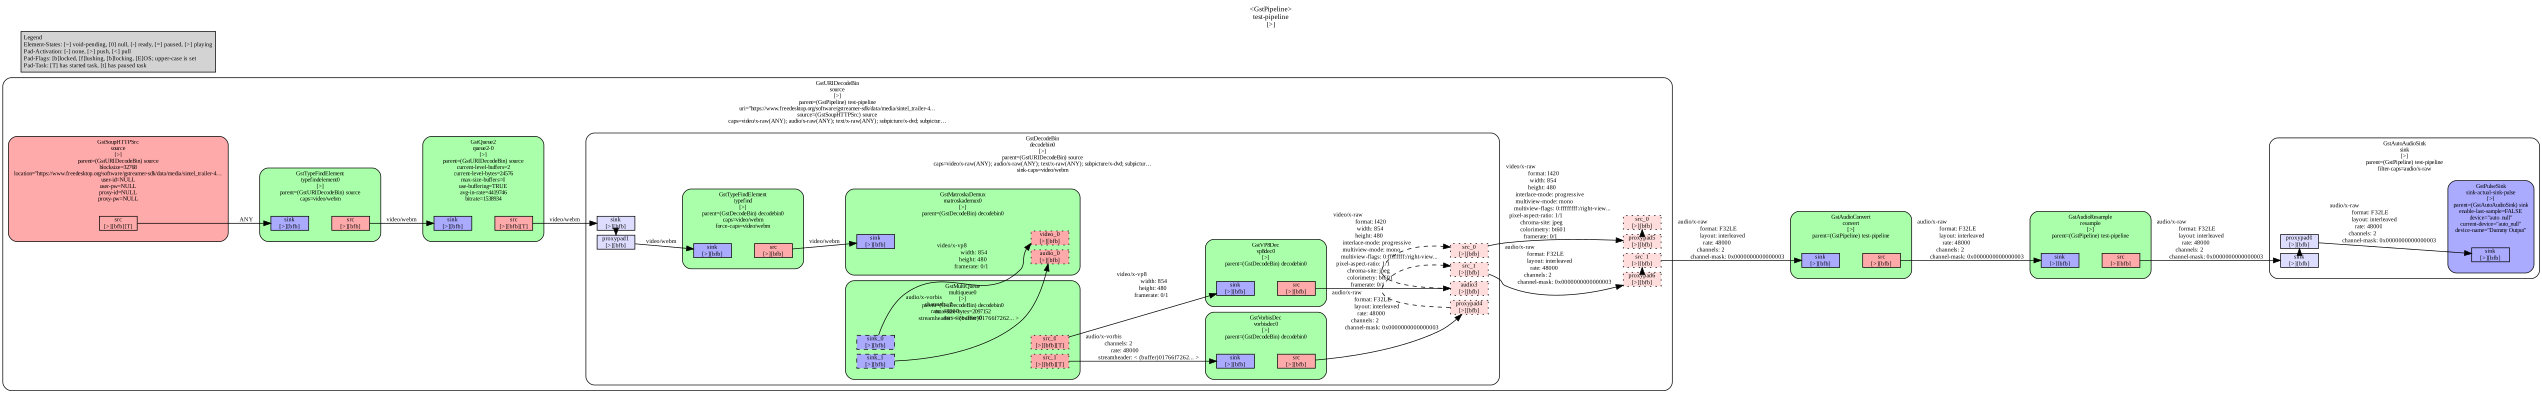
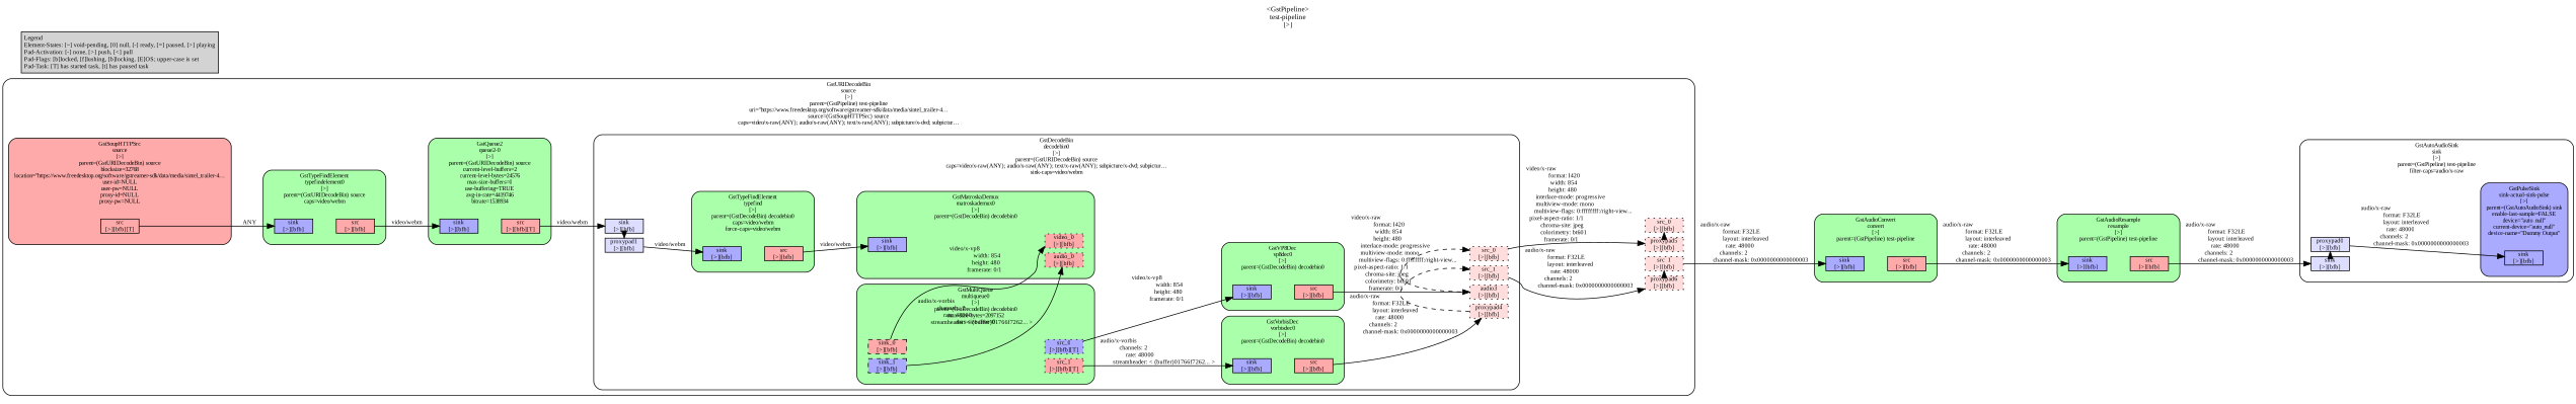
  digraph {
    fontname="Liberation Serif"
    fontsize=10
    label="<GstPipeline>\ntest-pipeline\n[>]"
    labelloc=t
    nodesep=.1
    rankdir=LR
    ranksep=.2
    node [color=black fillcolor="#ffaaaa" fontname="Liberation Serif" fontsize=9 margin="0.0,0.0" shape=box style="filled,solid"]
    edge [fontname="Liberation Serif" fontsize=9 labelfontsize=6]
    n1 [fillcolor="#ddddff" height=0.2 label="proxypad0\n[>][bfb]"]
    n2 [fillcolor="#ddddff" height=0.2 label="sink\n[>][bfb]"]
    n3 [fillcolor="#aaaaff" height=0.2 label="sink\n[>][bfb]"]
    n4 [fillcolor="#aaaaff" height=0.2 label="sink\n[>][bfb]"]
    n5 [height=0.2 label="src\n[>][bfb]"]
    n6 [fillcolor="#aaaaff" height=0.2 label="sink\n[>][bfb]"]
    n7 [height=0.2 label="src\n[>][bfb]"]
    n8 [fillcolor="#ffdddd" height=0.2 label="proxypad5\n[>][bfb]" style="filled,dotted"]
    n9 [fillcolor="#ffdddd" height=0.2 label="src_0\n[>][bfb]" style="filled,dotted"]
    n10 [fillcolor="#ffdddd" height=0.2 label="proxypad6\n[>][bfb]" style="filled,dotted"]
    n11 [fillcolor="#ffdddd" height=0.2 label="src_1\n[>][bfb]" style="filled,dotted"]
    n12 [fillcolor="#aaaaff" height=0.2 label="sink\n[>][bfb]"]
    n13 [height=0.2 label="src\n[>][bfb][T]"]
    n14 [fillcolor="#ddddff" height=0.2 label="sink\n[>][bfb]"]
    n15 [fillcolor="#ddddff" height=0.2 label="proxypad1\n[>][bfb]"]
    n16 [fillcolor="#ffdddd" height=0.2 label="audio3\n[>][bfb]" style="filled,dotted"]
    n17 [fillcolor="#ffdddd" height=0.2 label="src_0\n[>][bfb]" style="filled,dotted"]
    n18 [fillcolor="#ffdddd" height=0.2 label="proxypad4\n[>][bfb]" style="filled,dotted"]
    n19 [fillcolor="#ffdddd" height=0.2 label="src_1\n[>][bfb]" style="filled,dotted"]
    n20 [fillcolor="#aaaaff" height=0.2 label="sink\n[>][bfb]"]
    n21 [height=0.2 label="src\n[>][bfb]"]
    n22 [fillcolor="#aaaaff" height=0.2 label="sink\n[>][bfb]"]
    n23 [height=0.2 label="src\n[>][bfb]"]
-   n24 [fillcolor="#aaaaff" height=0.2 label="sink_0\n[>][bfb]" style="filled,dashed"]
+   n24 [height=0.2 label="sink_0\n[>][bfb]" style="filled,dashed"]
    n25 [fillcolor="#aaaaff" height=0.2 label="sink_1\n[>][bfb]" style="filled,dashed"]
-   n26 [height=0.2 label="src_0\n[>][bfb][T]" style="filled,dotted"]
+   n26 [fillcolor="#aaaaff" height=0.2 label="src_0\n[>][bfb][T]" style="filled,dotted"]
    n27 [height=0.2 label="src_1\n[>][bfb][T]" style="filled,dotted"]
    n28 [fillcolor="#aaaaff" height=0.2 label="sink\n[>][bfb]"]
    n29 [height=0.2 label="video_0\n[>][bfb]" style="filled,dotted"]
    n30 [height=0.2 label="audio_0\n[>][bfb]" style="filled,dotted"]
    n31 [fillcolor="#aaaaff" height=0.2 label="sink\n[>][bfb]"]
    n32 [height=0.2 label="src\n[>][bfb]"]
    n33 [fillcolor="#aaaaff" height=0.2 label="sink\n[>][bfb]"]
    n34 [height=0.2 label="src\n[>][bfb]"]
    n35 [height=0.2 label="src\n[>][bfb][T]"]
    n36 [label="Legend\lElement-States: [~] void-pending, [0] null, [-] ready, [=] paused, [>] playing\lPad-Activation: [-] none, [>] push, [<] pull\lPad-Flags: [b]locked, [f]lushing, [b]locking, [E]OS; upper-case is set\lPad-Task: [T] has started task, [t] has paused task\l" margin="0.05,0.05" style=filled color="" fillcolor=""]
    subgraph cluster_1 {
      color=black
      fillcolor="#ffffff"
      fontsize=8
      label="GstAutoAudioSink\nsink\n[>]\nparent=(GstPipeline) test-pipeline\nfilter-caps=audio/x-raw"
      style="filled,rounded"
      subgraph cluster_2 {
        color=black
        fillcolor="#ffffff"
        fontsize=8
        label=""
        style=invis
        n1
        n2
      }
      subgraph cluster_3 {
        color=black
        fillcolor="#aaaaff"
        fontsize=8
        label="GstPulseSink\nsink-actual-sink-pulse\n[>]\nparent=(GstAutoAudioSink) sink\nenable-last-sample=FALSE\ndevice=\"auto_null\"\ncurrent-device=\"auto_null\"\ndevice-name=\"Dummy Output\""
        style="filled,rounded"
        subgraph cluster_4 {
          color=black
          fillcolor="#aaaaff"
          fontsize=8
          label=""
          style=invis
          n3
        }
      }
    }
    subgraph cluster_5 {
      color=black
      fillcolor="#aaffaa"
      fontsize=8
      label="GstAudioResample\nresample\n[>]\nparent=(GstPipeline) test-pipeline"
      style="filled,rounded"
      subgraph cluster_6 {
        color=black
        fillcolor="#aaffaa"
        fontsize=8
        label=""
        style=invis
        n4
      }
      subgraph cluster_7 {
        color=black
        fillcolor="#aaffaa"
        fontsize=8
        label=""
        style=invis
        n5
      }
    }
    subgraph cluster_8 {
      color=black
      fillcolor="#aaffaa"
      fontsize=8
      label="GstAudioConvert\nconvert\n[>]\nparent=(GstPipeline) test-pipeline"
      style="filled,rounded"
      subgraph cluster_9 {
        color=black
        fillcolor="#aaffaa"
        fontsize=8
        label=""
        style=invis
        n6
      }
      subgraph cluster_10 {
        color=black
        fillcolor="#aaffaa"
        fontsize=8
        label=""
        style=invis
        n7
      }
    }
    subgraph cluster_11 {
      color=black
      fillcolor="#ffffff"
      fontsize=8
      label="GstURIDecodeBin\nsource\n[>]\nparent=(GstPipeline) test-pipeline\nuri=\"https://www.freedesktop.org/software/gstreamer-sdk/data/media/sintel_trailer-4…\nsource=(GstSoupHTTPSrc) source\ncaps=video/x-raw(ANY); audio/x-raw(ANY); text/x-raw(ANY); subpicture/x-dvd; subpictur…"
      style="filled,rounded"
      subgraph cluster_12 {
        color=black
        fillcolor="#ffffff"
        fontsize=8
        label=""
        style=invis
        n8
        n9
        n10
        n11
      }
      subgraph cluster_13 {
        color=black
        fillcolor="#aaffaa"
        fontsize=8
        label="GstQueue2\nqueue2-0\n[>]\nparent=(GstURIDecodeBin) source\ncurrent-level-buffers=2\ncurrent-level-bytes=24576\nmax-size-buffers=0\nuse-buffering=TRUE\navg-in-rate=4419746\nbitrate=1538934"
        style="filled,rounded"
        subgraph cluster_14 {
          color=black
          fillcolor="#aaffaa"
          fontsize=8
          label=""
          style=invis
          n12
        }
        subgraph cluster_15 {
          color=black
          fillcolor="#aaffaa"
          fontsize=8
          label=""
          style=invis
          n13
        }
      }
      subgraph cluster_16 {
        color=black
        fillcolor="#ffffff"
        fontsize=8
        label="GstDecodeBin\ndecodebin0\n[>]\nparent=(GstURIDecodeBin) source\ncaps=video/x-raw(ANY); audio/x-raw(ANY); text/x-raw(ANY); subpicture/x-dvd; subpictur…\nsink-caps=video/webm"
        style="filled,rounded"
        subgraph cluster_17 {
          color=black
          fillcolor="#ffffff"
          fontsize=8
          label=""
          style=invis
          n14
          n15
        }
        subgraph cluster_18 {
          color=black
          fillcolor="#ffffff"
          fontsize=8
          label=""
          style=invis
          n16
          n17
          n18
          n19
        }
        subgraph cluster_19 {
          color=black
          fillcolor="#aaffaa"
          fontsize=8
          label="GstVorbisDec\nvorbisdec0\n[>]\nparent=(GstDecodeBin) decodebin0"
          style="filled,rounded"
          subgraph cluster_20 {
            color=black
            fillcolor="#aaffaa"
            fontsize=8
            label=""
            style=invis
            n20
          }
          subgraph cluster_21 {
            color=black
            fillcolor="#aaffaa"
            fontsize=8
            label=""
            style=invis
            n21
          }
        }
        subgraph cluster_22 {
          color=black
          fillcolor="#aaffaa"
          fontsize=8
          label="GstVP8Dec\nvp8dec0\n[>]\nparent=(GstDecodeBin) decodebin0"
          style="filled,rounded"
          subgraph cluster_23 {
            color=black
            fillcolor="#aaffaa"
            fontsize=8
            label=""
            style=invis
            n22
          }
          subgraph cluster_24 {
            color=black
            fillcolor="#aaffaa"
            fontsize=8
            label=""
            style=invis
            n23
          }
        }
        subgraph cluster_25 {
          color=black
          fillcolor="#aaffaa"
          fontsize=8
          label="GstMultiQueue\nmultiqueue0\n[>]\nparent=(GstDecodeBin) decodebin0\nmax-size-bytes=2097152\nmax-size-time=0"
          style="filled,rounded"
          subgraph cluster_26 {
            color=black
            fillcolor="#aaffaa"
            fontsize=8
            label=""
            style=invis
            n24
            n25
          }
          subgraph cluster_27 {
            color=black
            fillcolor="#aaffaa"
            fontsize=8
            label=""
            style=invis
            n26
            n27
          }
        }
        subgraph cluster_28 {
          color=black
          fillcolor="#aaffaa"
          fontsize=8
          label="GstMatroskaDemux\nmatroskademux0\n[>]\nparent=(GstDecodeBin) decodebin0"
          style="filled,rounded"
          subgraph cluster_29 {
            color=black
            fillcolor="#aaffaa"
            fontsize=8
            label=""
            style=invis
            n28
          }
          subgraph cluster_30 {
            color=black
            fillcolor="#aaffaa"
            fontsize=8
            label=""
            style=invis
            n29
            n30
          }
        }
        subgraph cluster_31 {
          color=black
          fillcolor="#aaffaa"
          fontsize=8
          label="GstTypeFindElement\ntypefind\n[>]\nparent=(GstDecodeBin) decodebin0\ncaps=video/webm\nforce-caps=video/webm"
          style="filled,rounded"
          subgraph cluster_32 {
            color=black
            fillcolor="#aaffaa"
            fontsize=8
            label=""
            style=invis
            n31
          }
          subgraph cluster_33 {
            color=black
            fillcolor="#aaffaa"
            fontsize=8
            label=""
            style=invis
            n32
          }
        }
      }
      subgraph cluster_34 {
        color=black
        fillcolor="#aaffaa"
        fontsize=8
        label="GstTypeFindElement\ntypefindelement0\n[>]\nparent=(GstURIDecodeBin) source\ncaps=video/webm"
        style="filled,rounded"
        subgraph cluster_35 {
          color=black
          fillcolor="#aaffaa"
          fontsize=8
          label=""
          style=invis
          n33
        }
        subgraph cluster_36 {
          color=black
          fillcolor="#aaffaa"
          fontsize=8
          label=""
          style=invis
          n34
        }
      }
      subgraph cluster_37 {
        color=black
        fillcolor="#ffaaaa"
        fontsize=8
        label="GstSoupHTTPSrc\nsource\n[>]\nparent=(GstURIDecodeBin) source\nblocksize=32768\nlocation=\"https://www.freedesktop.org/software/gstreamer-sdk/data/media/sintel_trailer-4…\nuser-id=NULL\nuser-pw=NULL\nproxy-id=NULL\nproxy-pw=NULL"
        style="filled,rounded"
        subgraph cluster_38 {
          color=black
          fillcolor="#ffaaaa"
          fontsize=8
          label=""
          style=invis
          n35
        }
      }
    }
    n1 -> n3 [label="audio/x-raw\l              format: F32LE\l              layout: interleaved\l                rate: 48000\l            channels: 2\l        channel-mask: 0x0000000000000003\l"]
    n2 -> n1 [minlen=0 style=dashed]
    n4 -> n5 [style=invis]
    n5 -> n2 [label="audio/x-raw\l              format: F32LE\l              layout: interleaved\l                rate: 48000\l            channels: 2\l        channel-mask: 0x0000000000000003\l"]
    n6 -> n7 [style=invis]
    n7 -> n4 [label="audio/x-raw\l              format: F32LE\l              layout: interleaved\l                rate: 48000\l            channels: 2\l        channel-mask: 0x0000000000000003\l"]
    n8 -> n9 [minlen=0 style=dashed]
    n10 -> n11 [minlen=0 style=dashed]
    n11 -> n6 [label="audio/x-raw\l              format: F32LE\l              layout: interleaved\l                rate: 48000\l            channels: 2\l        channel-mask: 0x0000000000000003\l"]
    n12 -> n13 [style=invis]
    n13 -> n14 [label="video/webm\l"]
    n14 -> n15 [minlen=0 style=dashed]
    n14 -> n17 [style=invis]
    n15 -> n31 [label="video/webm\l"]
    n16 -> n17 [minlen=0 style=dashed]
    n17 -> n8 [label="video/x-raw\l              format: I420\l               width: 854\l              height: 480\l      interlace-mode: progressive\l      multiview-mode: mono\l     multiview-flags: 0:ffffffff:/right-view...\l  pixel-aspect-ratio: 1/1\l         chroma-site: jpeg\l         colorimetry: bt601\l           framerate: 0/1\l"]
    n18 -> n19 [minlen=0 style=dashed]
    n19 -> n10 [label="audio/x-raw\l              format: F32LE\l              layout: interleaved\l                rate: 48000\l            channels: 2\l        channel-mask: 0x0000000000000003\l"]
    n20 -> n21 [style=invis]
    n21 -> n18 [label="audio/x-raw\l              format: F32LE\l              layout: interleaved\l                rate: 48000\l            channels: 2\l        channel-mask: 0x0000000000000003\l"]
    n22 -> n23 [style=invis]
    n23 -> n16 [label="video/x-raw\l              format: I420\l               width: 854\l              height: 480\l      interlace-mode: progressive\l      multiview-mode: mono\l     multiview-flags: 0:ffffffff:/right-view...\l  pixel-aspect-ratio: 1/1\l         chroma-site: jpeg\l         colorimetry: bt601\l           framerate: 0/1\l"]
    n24 -> n26 [style=invis]
    n24 -> n29 [label="video/x-vp8\l               width: 854\l              height: 480\l           framerate: 0/1\l"]
    n25 -> n30 [label="audio/x-vorbis\l            channels: 2\l                rate: 48000\l        streamheader: < (buffer)01766f7262... >\l"]
    n26 -> n22 [label="video/x-vp8\l               width: 854\l              height: 480\l           framerate: 0/1\l"]
    n27 -> n20 [label="audio/x-vorbis\l            channels: 2\l                rate: 48000\l        streamheader: < (buffer)01766f7262... >\l"]
    n28 -> n29 [style=invis]
    n31 -> n32 [style=invis]
    n32 -> n28 [label="video/webm\l"]
    n33 -> n34 [style=invis]
    n34 -> n12 [label="video/webm\l"]
    n35 -> n33 [label=ANY]
  }
